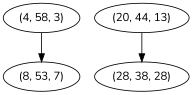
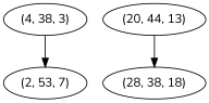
  digraph {
    fontname=Nunito
    node [fontname=Nunito]
    edge [fontname=Nunito]
-   "(4, 58, 3)"
-   "(8, 53, 7)"
+   "(4, 58, 3)" [label="(4, 38, 3)"]
+   "(8, 53, 7)" [label="(2, 53, 7)"]
    "(20, 44, 13)"
-   "(28, 38, 18)" [label="(28, 38, 28)"]
+   "(28, 38, 18)"
    "(4, 58, 3)" -> "(8, 53, 7)"
    "(20, 44, 13)" -> "(28, 38, 18)"
  }
